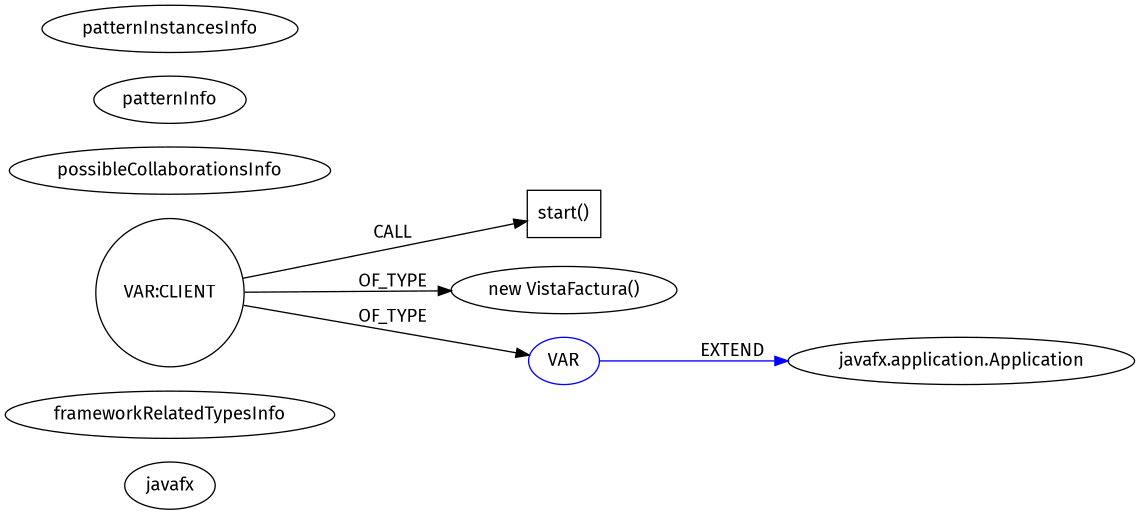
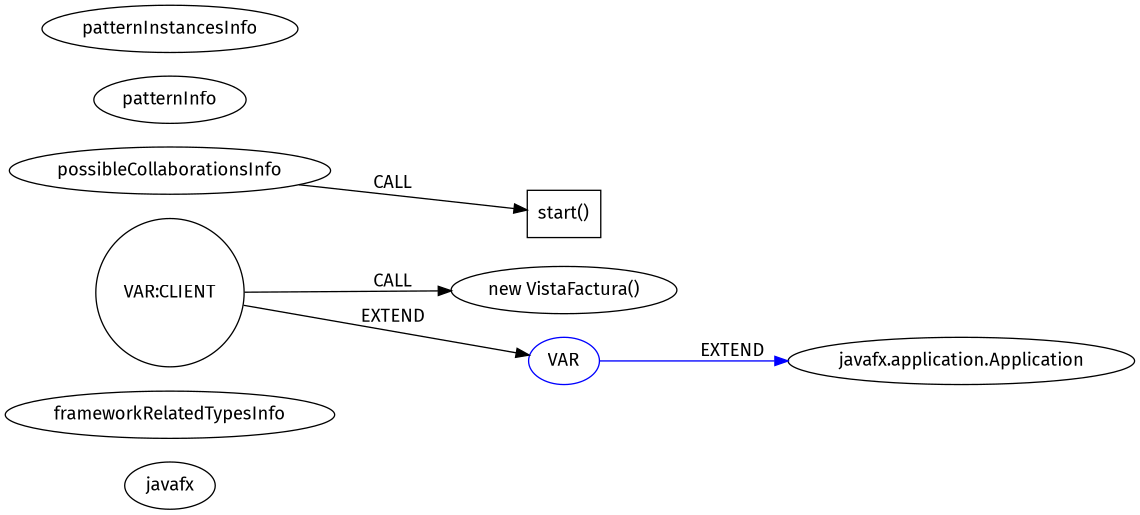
  digraph {
    fontname="Fira Sans"
    rankdir=LR
    node [fontname="Fira Sans"]
    edge [fontname="Fira Sans"]
    n1 [category=pattern graphId=4456 isAnonymous=false label=javafx possibleRelation=false]
    frameworkRelatedTypesInfo
    possibleCollaborationsInfo
    patternInfo [frequency=2.0 patternRootClient=null]
    patternInstancesInfo [0="PabloRieser-Librin-Aplicacion-Java~/PabloRieser-Librin-Aplicacion-Java/Librin-Aplicacion-Java-master/src/sample/Main.java~Main~1075" 1="PabloRieser-Librin-Aplicacion-Java~/PabloRieser-Librin-Aplicacion-Java/Librin-Aplicacion-Java-master/src/sample/Main.java~void start(javafx.stage.Stage)~1076"]
    n6 [isFrameworkType=false label="new VistaFactura()" vertexType=CONSTRUCTOR_CALL]
    n7 [isFrameworkType=false label="VAR:CLIENT" shape=circle vertexType=VARIABLE_EXPRESION]
    n8 [isFrameworkType=false label="start()" shape=box vertexType=INSIDE_CALL]
    n9 [color=blue isFrameworkType=false label=VAR vertexType=REFERENCE_CLIENT_CLASS_DECLARATION]
    n10 [isFrameworkType=false label="javafx.application.Application" vertexType=FRAMEWORK_CLASS_TYPE]
-   n7 -> n6 [label=OF_TYPE]
-   n7 -> n8 [label=CALL]
-   n7 -> n9 [label=OF_TYPE]
+   n7 -> n6 [label=CALL]
+   possibleCollaborationsInfo -> n8 [label=CALL]
+   n7 -> n9 [label=EXTEND]
    n9 -> n10 [color=blue label=EXTEND]
  }
